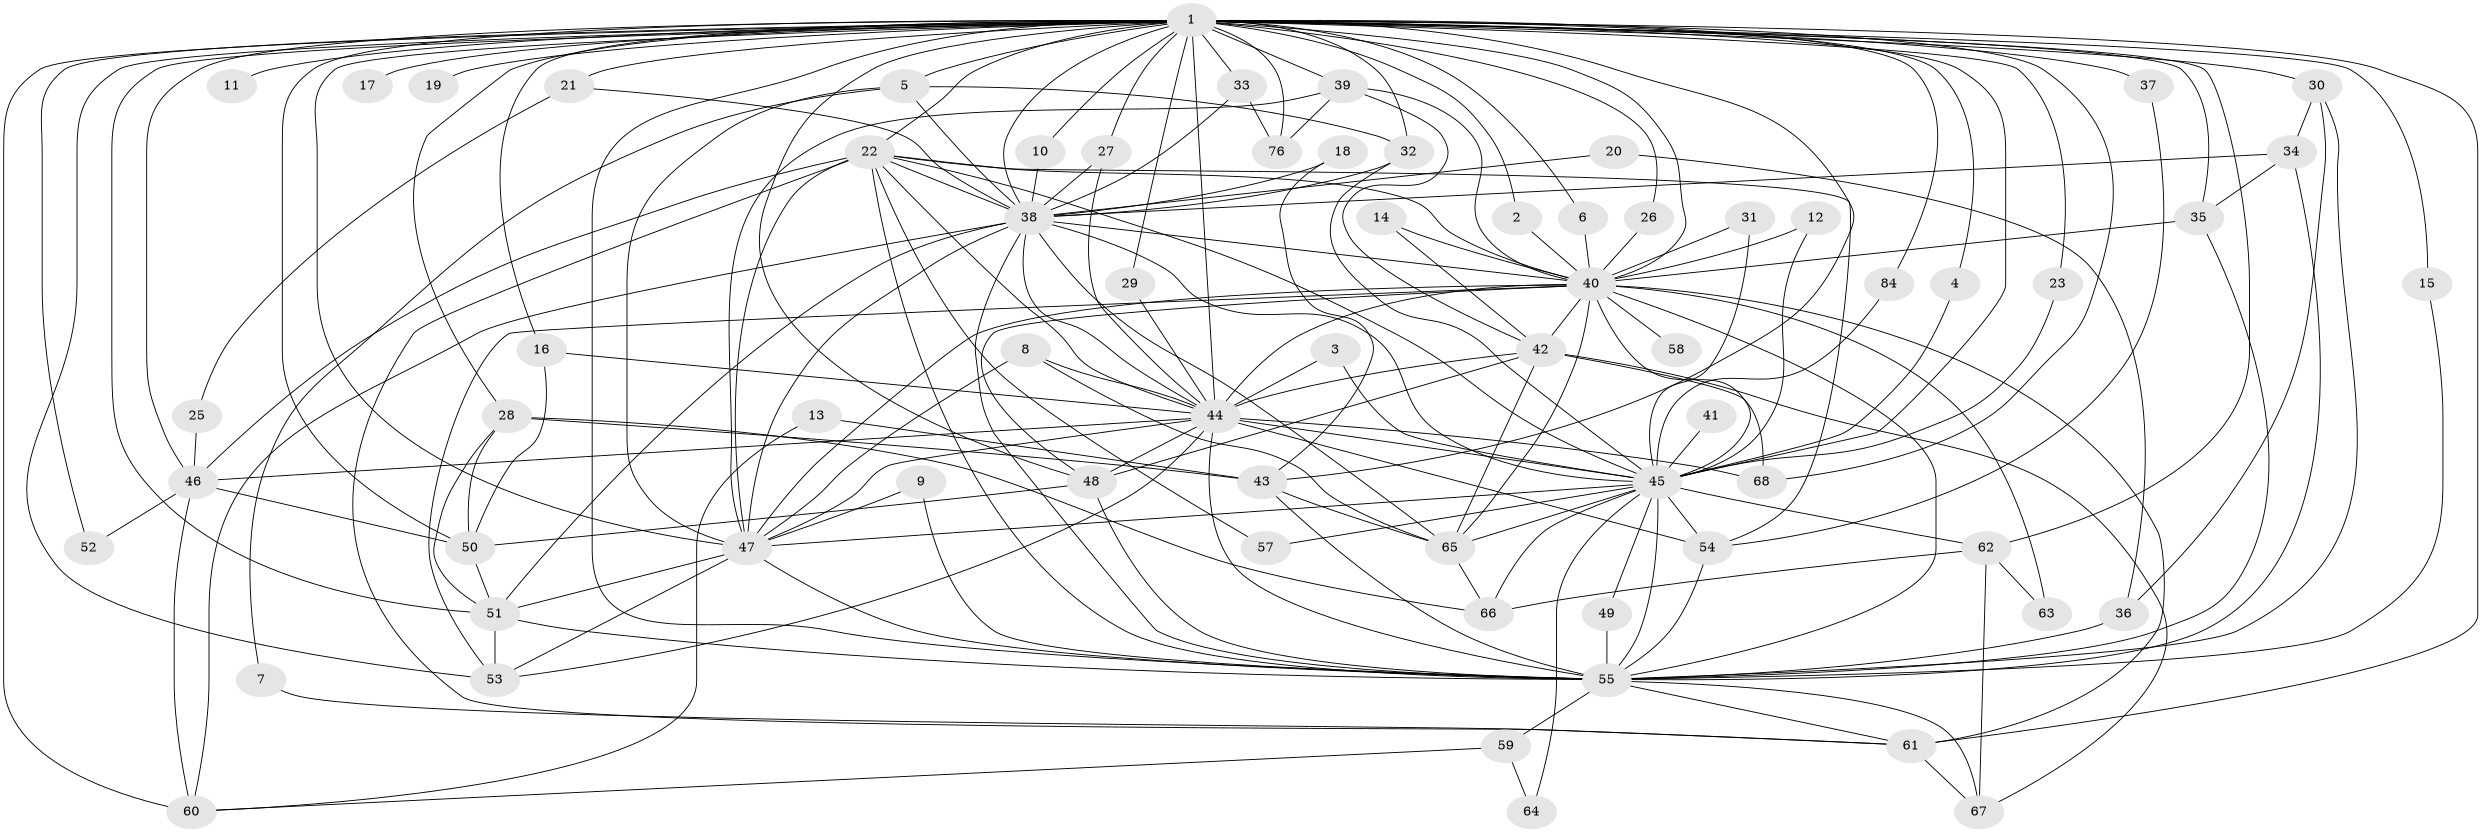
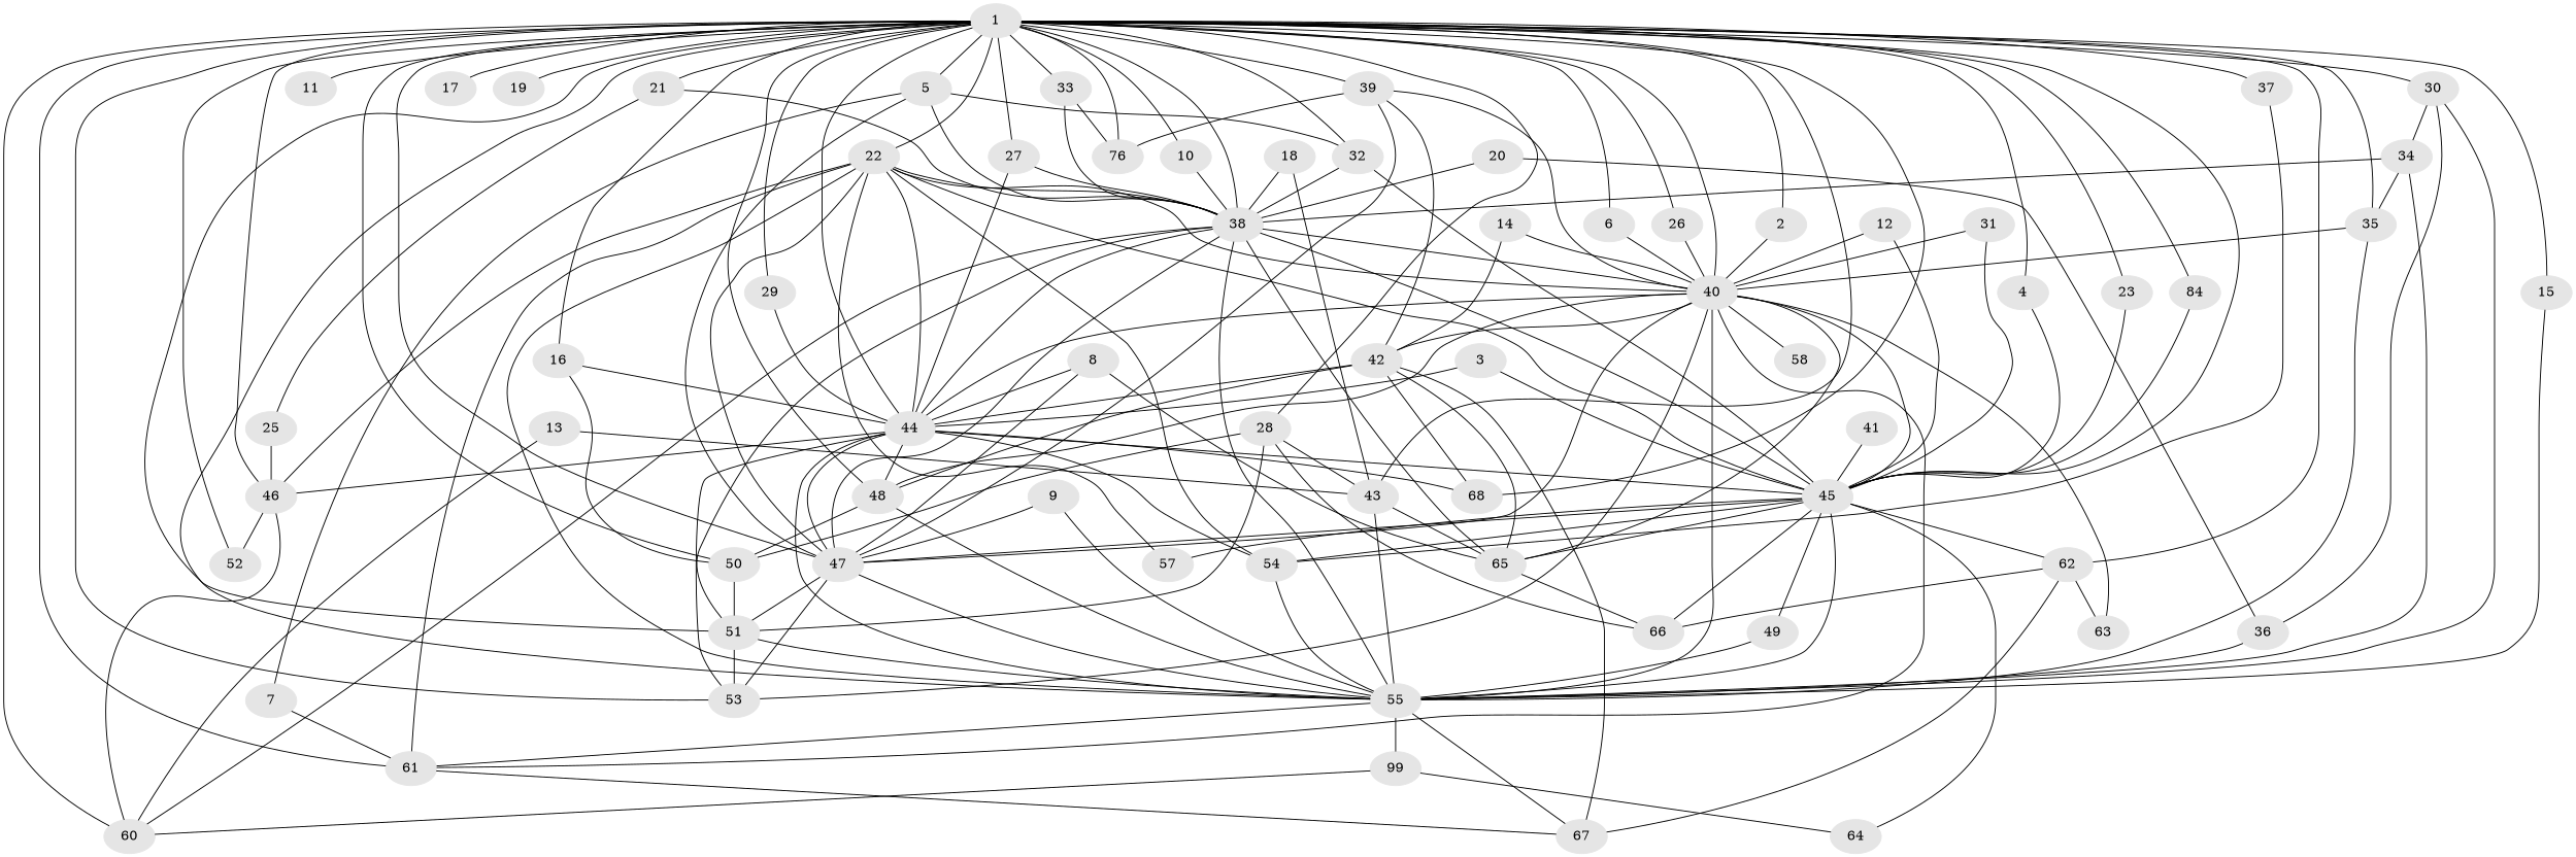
  graph {
    node [color=gray90 style=filled]
    edge [weight=1.0]
    1
    2
    4
    5
    6
    10
    11
    15
    16
    17
    19
    21
    22
    23
    n15 [label=84]
    26
    27
    28
    29
    30
    32
    33
    35
    37
    38
    39
    40
    43
    44
    45
    46
    47
    48
    50
    51
    52
    53
    55
    n39 [label=76]
    60
    61
    62
    68
    7
    25
    54
    57
    66
    36
    34
    65
    42
    58
    63
    49
    64
    67
-   59
+   59 [label=99]
    3
    8
    9
    12
    13
    14
    18
    20
    31
    41
    1 -- 2
    1 -- 4
    1 -- 5
    1 -- 6
    1 -- 10
    1 -- 11 [weight=2.0]
    1 -- 15
    1 -- 16
    1 -- 17 [weight=2.0]
    1 -- 19
    1 -- 21 [weight=2.0]
    1 -- 22 [weight=4.0]
    1 -- 23
    1 -- n15
    1 -- 26
    1 -- 27
    1 -- 28
    1 -- 29
    1 -- 30
    1 -- 32
    1 -- 33 [weight=2.0]
    1 -- 35
    1 -- 37 [weight=2.0]
    1 -- 38 [weight=3.0]
    1 -- 39 [weight=2.0]
    1 -- 40 [weight=4.0]
    1 -- 43 [weight=2.0]
    1 -- 44 [weight=5.0]
    1 -- 45 [weight=4.0]
    1 -- 46
    1 -- 47 [weight=4.0]
    1 -- 48
    1 -- 50
    1 -- 51
    1 -- 52
    1 -- 53
    1 -- 55 [weight=3.0]
    1 -- n39
    1 -- 60 [weight=2.0]
    1 -- 61 [weight=2.0]
    1 -- 62 [weight=2.0]
    1 -- 68
    2 -- 40
    4 -- 45
    5 -- 32
    5 -- 38
    5 -- 47
    5 -- 7
    6 -- 40
    10 -- 38
    15 -- 55
    16 -- 44
    16 -- 50
    21 -- 38
    21 -- 25
    22 -- 38
    22 -- 40
    22 -- 44
    22 -- 45
    22 -- 46
    22 -- 47
    22 -- 55
    22 -- 61
    22 -- 54
    22 -- 57
    23 -- 45
    n15 -- 45
    26 -- 40
    27 -- 38
    27 -- 44
    28 -- 43
    28 -- 50
    28 -- 51
    28 -- 66
    29 -- 44
    30 -- 55
    30 -- 36
    30 -- 34
    32 -- 38
    32 -- 45
    33 -- 38
    33 -- n39
    35 -- 40
    35 -- 55
    37 -- 54
    38 -- 40 [weight=2.0]
    38 -- 44
    38 -- 45
    38 -- 47
    38 -- 51
    38 -- 55
    38 -- 60
    38 -- 65 [weight=2.0]
    39 -- 40
    39 -- 47
    39 -- n39
    39 -- 42
    40 -- 44 [weight=3.0]
    40 -- 45
    40 -- 47
    40 -- 48
    40 -- 53
    40 -- 55 [weight=2.0]
    40 -- 61
    40 -- 65
    40 -- 42
    40 -- 58
    40 -- 63
    43 -- 55
    43 -- 65
    44 -- 45
    44 -- 46
    44 -- 47
    44 -- 48
    44 -- 53
    44 -- 55
    44 -- 68
    44 -- 54
    45 -- 47
    45 -- 55 [weight=2.0]
    45 -- 62
    45 -- 54
    45 -- 57
    45 -- 66
    45 -- 65
    45 -- 49
    45 -- 64
-   46 -- 50
    46 -- 52
    46 -- 60
    47 -- 51
    47 -- 53
    47 -- 55
    48 -- 50
    48 -- 55
    50 -- 51
    51 -- 53
    51 -- 55
    55 -- 61
    55 -- 67
    55 -- 59 [weight=2.0]
    61 -- 67
    62 -- 66
    62 -- 63
    62 -- 67
    7 -- 61
    25 -- 46
    54 -- 55
    36 -- 55 [weight=2.0]
    34 -- 35
    34 -- 38
    34 -- 55
    65 -- 66
    42 -- 44
    42 -- 48
    42 -- 68
    42 -- 65
    42 -- 67
    49 -- 55
    59 -- 60
    59 -- 64
    3 -- 44
    3 -- 45
    8 -- 44 [weight=2.0]
    8 -- 47
    8 -- 65
    9 -- 47
    9 -- 55
    12 -- 40
    12 -- 45
    13 -- 43
    13 -- 60
    14 -- 40
    14 -- 42
    18 -- 38
    18 -- 43
    20 -- 38
    20 -- 36
    31 -- 40
    31 -- 45
    41 -- 45
  }
